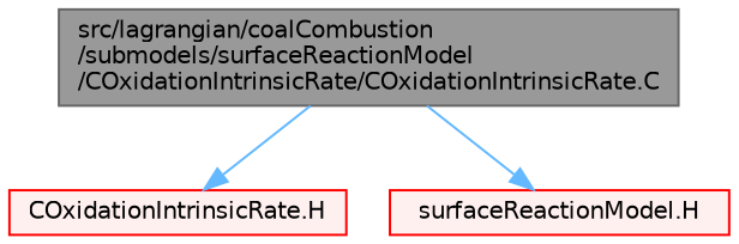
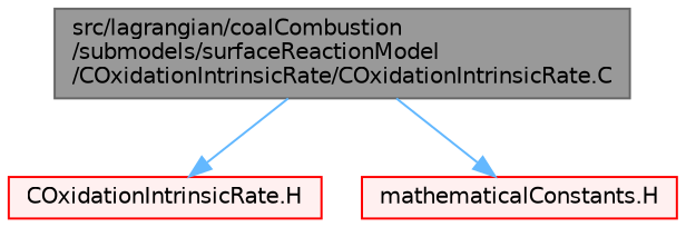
  digraph {
    node [color=red fillcolor="#FFF0F0" fontname=Helvetica fontsize=10 shape=box style=filled]
    edge [color=steelblue1 fontname=Helvetica fontsize=10 labelfontname=Helvetica labelfontsize=10 style=solid]
    n1 [color=gray40 fillcolor=grey60 fontcolor=black height=0.2 label="src/lagrangian/coalCombustion\l/submodels/surfaceReactionModel\l/COxidationIntrinsicRate/COxidationIntrinsicRate.C" width=0.4]
    n2 [height=0.2 label="COxidationIntrinsicRate.H" width=0.4]
-   n3 [height=0.2 label="surfaceReactionModel.H" width=0.4]
+   n3 [height=0.2 label="mathematicalConstants.H" width=0.4]
    n1 -> n2
    n1 -> n3
  }
